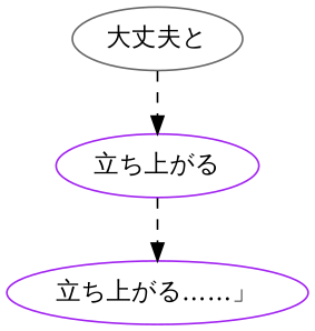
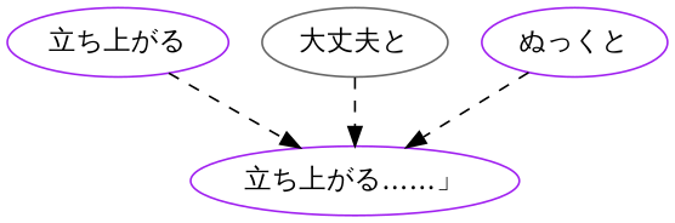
  digraph {
    node [color=purple]
    edge [style=dashed]
    n1 [label="立ち上がる"]
    n2 [label="立ち上がる……」"]
    n3 [color=gray40 label="大丈夫と"]
+   n4 [label="ぬっくと"]
    n1 -> n2
-   n3 -> n1
+   n3 -> n2
+   n4 -> n2
  }
